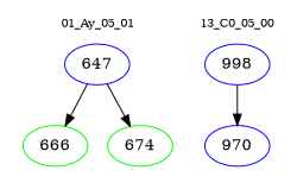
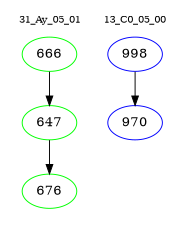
  digraph {
    node [color=blue]
    edge [color=black]
    n1 [color=green label=666]
-   n2 [label=647]
-   n3 [color=green label=674]
+   n2 [color=green label=647]
+   n3 [color=green label=676]
    n4 [label=998]
    n5 [label=970]
    subgraph cluster_1 {
      color=white
      fontsize=10
-     label="01_Ay_05_01"
+     label="31_Ay_05_01"
      n1
      n2
      n3
    }
    subgraph cluster_2 {
      color=white
      fontsize=10
      label="13_C0_05_00"
      n4
      n5
    }
-   n2 -> n1
+   n1 -> n2
    n2 -> n3
    n4 -> n5
  }
